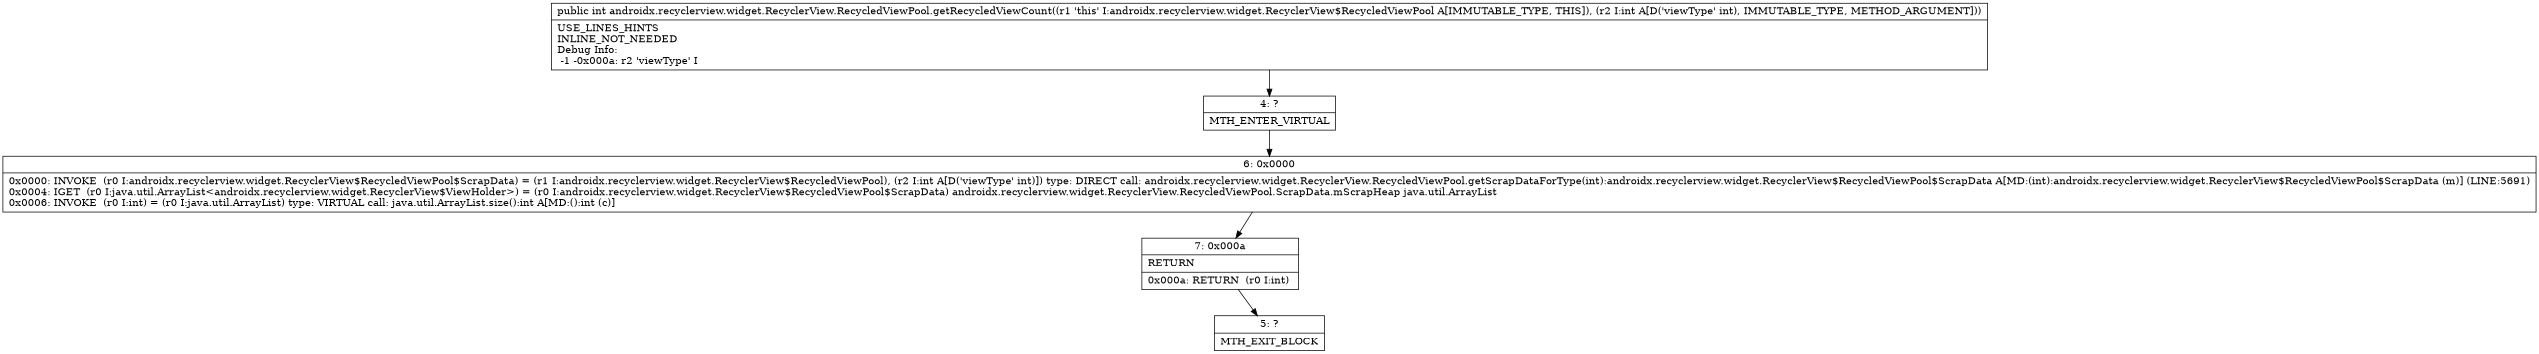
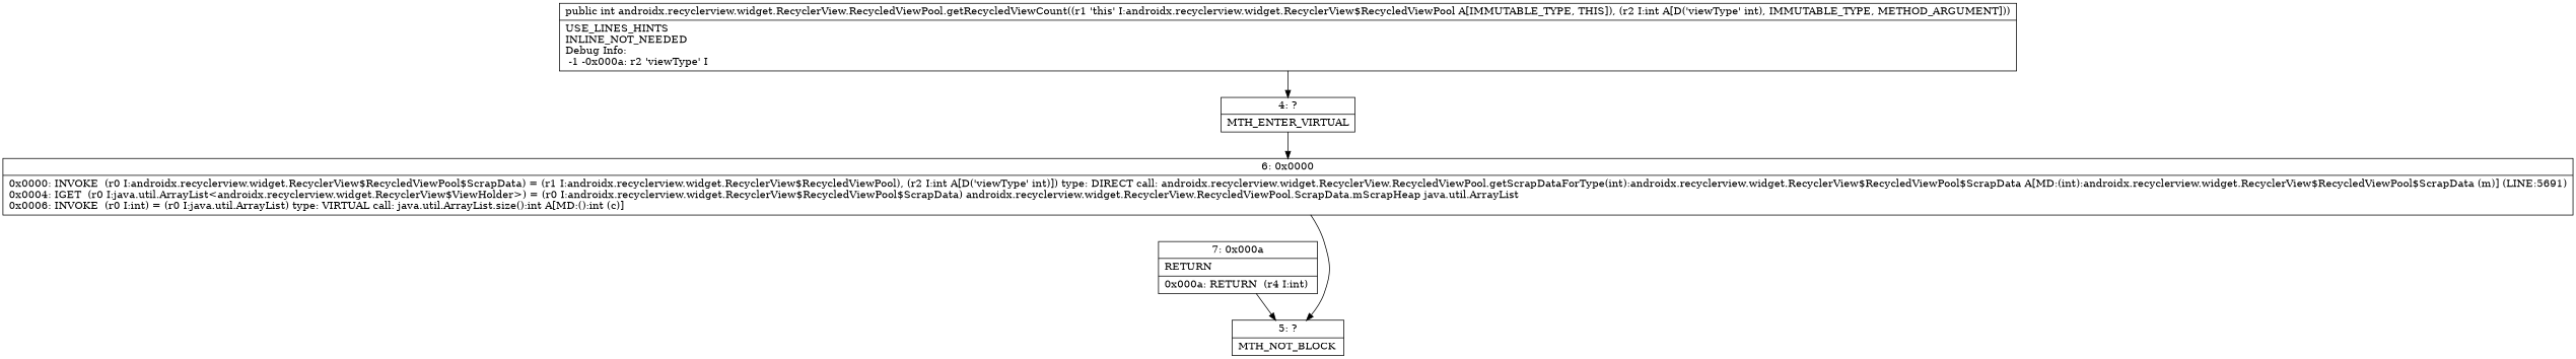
  digraph {
    node [shape=record]
    n1 [label="{4\:\ ?|MTH_ENTER_VIRTUAL\l}"]
    n2 [label="{6\:\ 0x0000|0x0000: INVOKE  (r0 I:androidx.recyclerview.widget.RecyclerView$RecycledViewPool$ScrapData) = (r1 I:androidx.recyclerview.widget.RecyclerView$RecycledViewPool), (r2 I:int A[D('viewType' int)]) type: DIRECT call: androidx.recyclerview.widget.RecyclerView.RecycledViewPool.getScrapDataForType(int):androidx.recyclerview.widget.RecyclerView$RecycledViewPool$ScrapData A[MD:(int):androidx.recyclerview.widget.RecyclerView$RecycledViewPool$ScrapData (m)] (LINE:5691)\l0x0004: IGET  (r0 I:java.util.ArrayList\<androidx.recyclerview.widget.RecyclerView$ViewHolder\>) = (r0 I:androidx.recyclerview.widget.RecyclerView$RecycledViewPool$ScrapData) androidx.recyclerview.widget.RecyclerView.RecycledViewPool.ScrapData.mScrapHeap java.util.ArrayList \l0x0006: INVOKE  (r0 I:int) = (r0 I:java.util.ArrayList) type: VIRTUAL call: java.util.ArrayList.size():int A[MD:():int (c)]\l}"]
-   n3 [label="{7\:\ 0x000a|RETURN\l|0x000a: RETURN  (r0 I:int) \l}"]
-   n4 [label="{5\:\ ?|MTH_EXIT_BLOCK\l}"]
+   n3 [label="{7\:\ 0x000a|RETURN\l|0x000a: RETURN  (r4 I:int) \l}"]
+   n4 [label="{5\:\ ?|MTH_NOT_BLOCK\l}"]
    n5 [label="{public int androidx.recyclerview.widget.RecyclerView.RecycledViewPool.getRecycledViewCount((r1 'this' I:androidx.recyclerview.widget.RecyclerView$RecycledViewPool A[IMMUTABLE_TYPE, THIS]), (r2 I:int A[D('viewType' int), IMMUTABLE_TYPE, METHOD_ARGUMENT]))  | USE_LINES_HINTS\lINLINE_NOT_NEEDED\lDebug Info:\l  \-1 \-0x000a: r2 'viewType' I\l}"]
    n1 -> n2
-   n2 -> n3
+   n2 -> n4
    n3 -> n4
    n5 -> n1
  }
